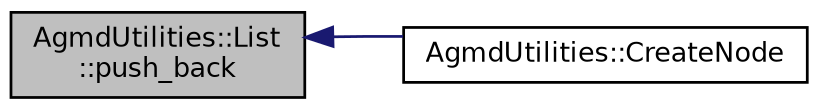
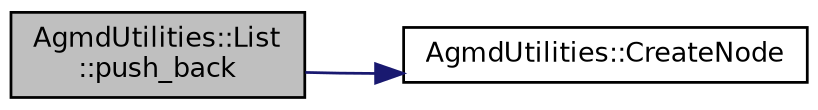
  digraph {
    rankdir=LR
    node [color=black fontname=Helvetica fontsize=10 shape=record style=filled]
    n1 [fillcolor=grey75 fontcolor=black height=0.2 label="AgmdUtilities::List\l::push_back" width=0.4]
    n2 [fillcolor=white height=0.2 label="AgmdUtilities::CreateNode" width=0.4]
-   n2 -> n1 [color=midnightblue fontname=Helvetica fontsize=10 labelfontname=Helvetica labelfontsize=10 style=solid]
+   n1 -> n2 [color=midnightblue fontname=Helvetica fontsize=10 labelfontname=Helvetica labelfontsize=10 style=solid]
  }
